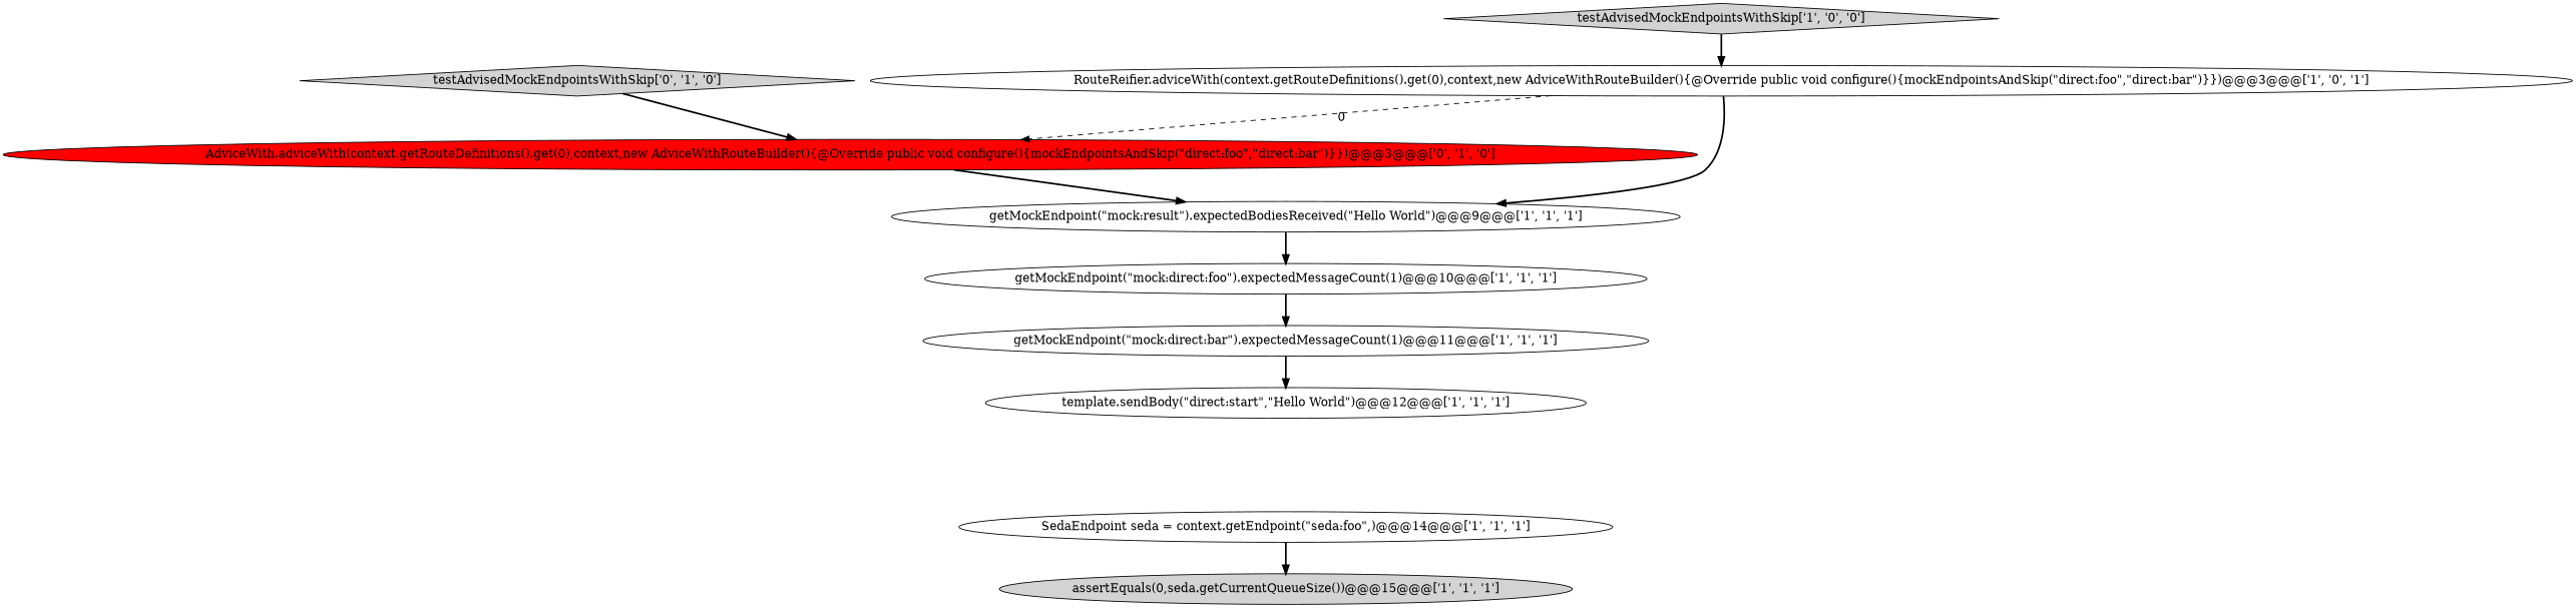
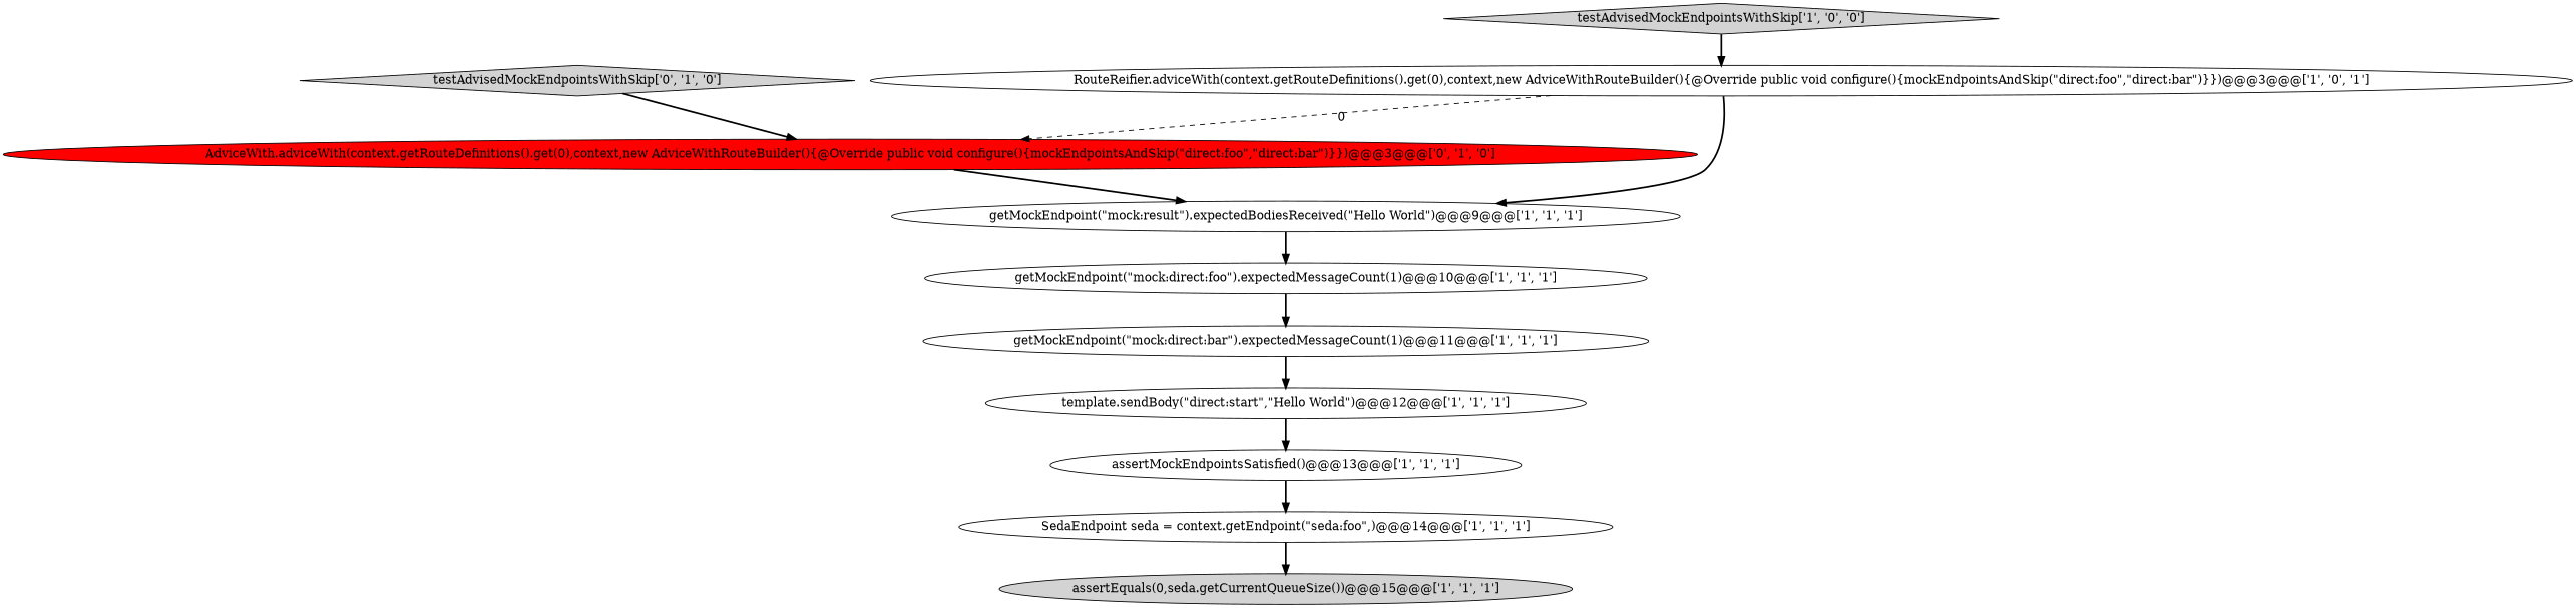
  digraph {
    node [fillcolor=white shape=ellipse style=filled]
    edge [style=bold]
    n1 [label="template.sendBody(\"direct:start\",\"Hello World\")@@@12@@@['1', '1', '1']"]
+   n2 [label="assertMockEndpointsSatisfied()@@@13@@@['1', '1', '1']"]
    n3 [label="SedaEndpoint seda = context.getEndpoint(\"seda:foo\",)@@@14@@@['1', '1', '1']"]
    n4 [fillcolor=lightgray label="assertEquals(0,seda.getCurrentQueueSize())@@@15@@@['1', '1', '1']"]
    n5 [label="getMockEndpoint(\"mock:direct:bar\").expectedMessageCount(1)@@@11@@@['1', '1', '1']"]
    n6 [label="getMockEndpoint(\"mock:result\").expectedBodiesReceived(\"Hello World\")@@@9@@@['1', '1', '1']"]
    n7 [label="getMockEndpoint(\"mock:direct:foo\").expectedMessageCount(1)@@@10@@@['1', '1', '1']"]
    n8 [fillcolor=red label="AdviceWith.adviceWith(context.getRouteDefinitions().get(0),context,new AdviceWithRouteBuilder(){@Override public void configure(){mockEndpointsAndSkip(\"direct:foo\",\"direct:bar\")}})@@@3@@@['0', '1', '0']"]
    n9 [fillcolor=lightgray label="testAdvisedMockEndpointsWithSkip['0', '1', '0']" shape=diamond]
    n10 [fillcolor=lightgray label="testAdvisedMockEndpointsWithSkip['1', '0', '0']" shape=diamond]
    n11 [label="RouteReifier.adviceWith(context.getRouteDefinitions().get(0),context,new AdviceWithRouteBuilder(){@Override public void configure(){mockEndpointsAndSkip(\"direct:foo\",\"direct:bar\")}})@@@3@@@['1', '0', '1']"]
+   n1 -> n2
+   n2 -> n3
    n3 -> n4
    n5 -> n1
    n6 -> n7
    n7 -> n5
    n8 -> n6
    n9 -> n8
    n10 -> n11
    n11 -> n6
    n11 -> n8 [label=0 style=dashed]
  }
